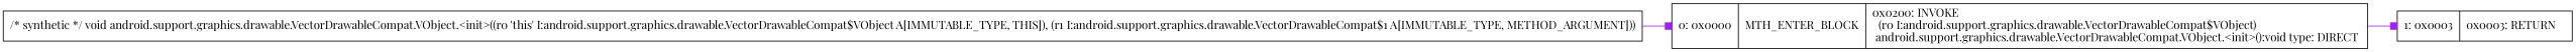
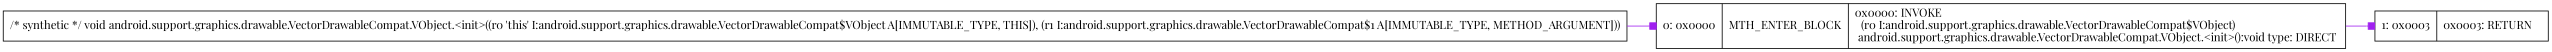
  digraph {
    rankdir=LR
    fontname="Playfair Display"
    node [shape=record fontname="Playfair Display"]
    edge [color=purple arrowhead=box fontname="Playfair Display"]
-   n1 [label="{0\:\ 0x0000|MTH_ENTER_BLOCK\l|0x0200: INVOKE  \l  (r0 I:android.support.graphics.drawable.VectorDrawableCompat$VObject)\l android.support.graphics.drawable.VectorDrawableCompat.VObject.\<init\>():void type: DIRECT \l}"]
+   n1 [label="{0\:\ 0x0000|MTH_ENTER_BLOCK\l|0x0000: INVOKE  \l  (r0 I:android.support.graphics.drawable.VectorDrawableCompat$VObject)\l android.support.graphics.drawable.VectorDrawableCompat.VObject.\<init\>():void type: DIRECT \l}"]
    n2 [label="{1\:\ 0x0003|0x0003: RETURN   \l}"]
    n3 [label="{\/* synthetic *\/ void android.support.graphics.drawable.VectorDrawableCompat.VObject.\<init\>((r0 'this' I:android.support.graphics.drawable.VectorDrawableCompat$VObject A[IMMUTABLE_TYPE, THIS]), (r1 I:android.support.graphics.drawable.VectorDrawableCompat$1 A[IMMUTABLE_TYPE, METHOD_ARGUMENT])) }"]
    n1 -> n2
    n3 -> n1
  }
